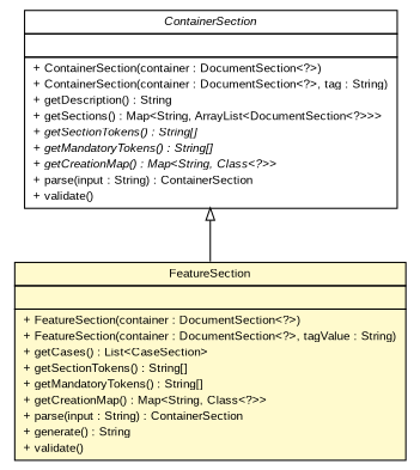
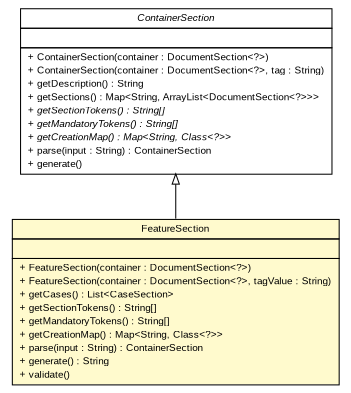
  digraph {
    nodesep=0.25
    ranksep=0.5
    node [fontcolor=black fontname=arial fontsize=10.0 shape=plaintext]
    n1 [label=<<table title="com.github.mkolisnyk.aerial.document.FeatureSection" border="0" cellborder="1" cellspacing="0" cellpadding="2" port="p" bgcolor="lemonChiffon" href="./FeatureSection.html"> 		<tr><td><table border="0" cellspacing="0" cellpadding="1"> <tr><td align="center" balign="center"> FeatureSection </td></tr> 		</table></td></tr> 		<tr><td><table border="0" cellspacing="0" cellpadding="1"> <tr><td align="left" balign="left">  </td></tr> 		</table></td></tr> 		<tr><td><table border="0" cellspacing="0" cellpadding="1"> <tr><td align="left" balign="left"> + FeatureSection(container : DocumentSection&lt;?&gt;) </td></tr> <tr><td align="left" balign="left"> + FeatureSection(container : DocumentSection&lt;?&gt;, tagValue : String) </td></tr> <tr><td align="left" balign="left"> + getCases() : List&lt;CaseSection&gt; </td></tr> <tr><td align="left" balign="left"> + getSectionTokens() : String[] </td></tr> <tr><td align="left" balign="left"> + getMandatoryTokens() : String[] </td></tr> <tr><td align="left" balign="left"> + getCreationMap() : Map&lt;String, Class&lt;?&gt;&gt; </td></tr> <tr><td align="left" balign="left"> + parse(input : String) : ContainerSection </td></tr> <tr><td align="left" balign="left"> + generate() : String </td></tr> <tr><td align="left" balign="left"> + validate() </td></tr> 		</table></td></tr> 		</table>>]
-   n2 [label=<<table title="com.github.mkolisnyk.aerial.document.ContainerSection" border="0" cellborder="1" cellspacing="0" cellpadding="2" port="p" href="./ContainerSection.html"> 		<tr><td><table border="0" cellspacing="0" cellpadding="1"> <tr><td align="center" balign="center"><font face="arial italic"> ContainerSection </font></td></tr> 		</table></td></tr> 		<tr><td><table border="0" cellspacing="0" cellpadding="1"> <tr><td align="left" balign="left">  </td></tr> 		</table></td></tr> 		<tr><td><table border="0" cellspacing="0" cellpadding="1"> <tr><td align="left" balign="left"> + ContainerSection(container : DocumentSection&lt;?&gt;) </td></tr> <tr><td align="left" balign="left"> + ContainerSection(container : DocumentSection&lt;?&gt;, tag : String) </td></tr> <tr><td align="left" balign="left"> + getDescription() : String </td></tr> <tr><td align="left" balign="left"> + getSections() : Map&lt;String, ArrayList&lt;DocumentSection&lt;?&gt;&gt;&gt; </td></tr> <tr><td align="left" balign="left"><font face="arial italic" point-size="10.0"> + getSectionTokens() : String[] </font></td></tr> <tr><td align="left" balign="left"><font face="arial italic" point-size="10.0"> + getMandatoryTokens() : String[] </font></td></tr> <tr><td align="left" balign="left"><font face="arial italic" point-size="10.0"> + getCreationMap() : Map&lt;String, Class&lt;?&gt;&gt; </font></td></tr> <tr><td align="left" balign="left"> + parse(input : String) : ContainerSection </td></tr> <tr><td align="left" balign="left"> + validate() </td></tr> 		</table></td></tr> 		</table>>]
+   n2 [label=<<table title="com.github.mkolisnyk.aerial.document.ContainerSection" border="0" cellborder="1" cellspacing="0" cellpadding="2" port="p" href="./ContainerSection.html"> 		<tr><td><table border="0" cellspacing="0" cellpadding="1"> <tr><td align="center" balign="center"><font face="arial italic"> ContainerSection </font></td></tr> 		</table></td></tr> 		<tr><td><table border="0" cellspacing="0" cellpadding="1"> <tr><td align="left" balign="left">  </td></tr> 		</table></td></tr> 		<tr><td><table border="0" cellspacing="0" cellpadding="1"> <tr><td align="left" balign="left"> + ContainerSection(container : DocumentSection&lt;?&gt;) </td></tr> <tr><td align="left" balign="left"> + ContainerSection(container : DocumentSection&lt;?&gt;, tag : String) </td></tr> <tr><td align="left" balign="left"> + getDescription() : String </td></tr> <tr><td align="left" balign="left"> + getSections() : Map&lt;String, ArrayList&lt;DocumentSection&lt;?&gt;&gt;&gt; </td></tr> <tr><td align="left" balign="left"><font face="arial italic" point-size="10.0"> + getSectionTokens() : String[] </font></td></tr> <tr><td align="left" balign="left"><font face="arial italic" point-size="10.0"> + getMandatoryTokens() : String[] </font></td></tr> <tr><td align="left" balign="left"><font face="arial italic" point-size="10.0"> + getCreationMap() : Map&lt;String, Class&lt;?&gt;&gt; </font></td></tr> <tr><td align="left" balign="left"> + parse(input : String) : ContainerSection </td></tr> <tr><td align="left" balign="left"> + generate() </td></tr> 		</table></td></tr> 		</table>>]
    n2 -> n1 [arrowtail=empty dir=back fontname=arial fontsize=10 headport=p labelfontname=arial labelfontsize=10 tailport=p]
  }
